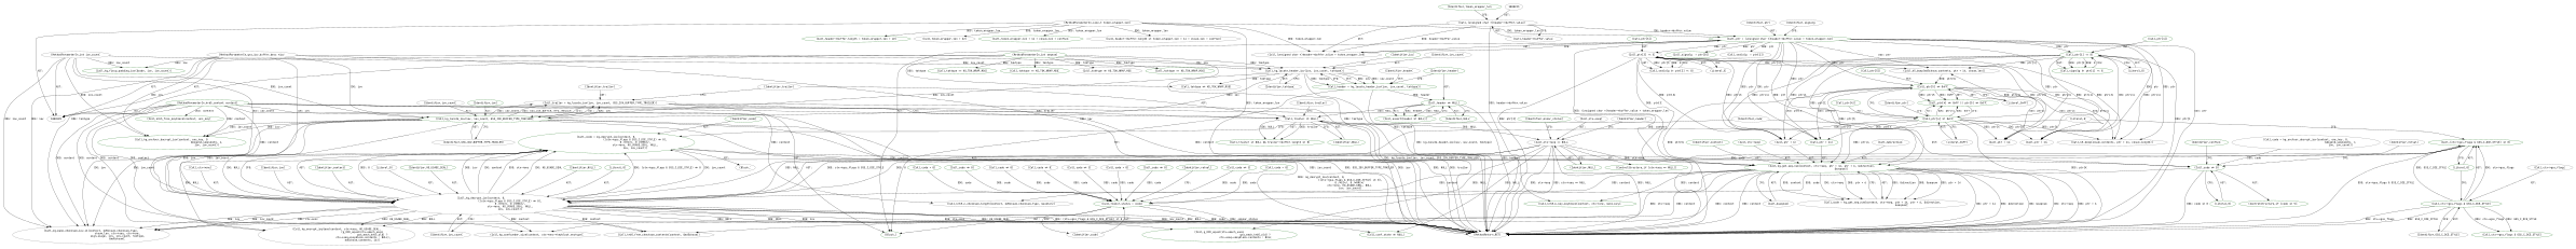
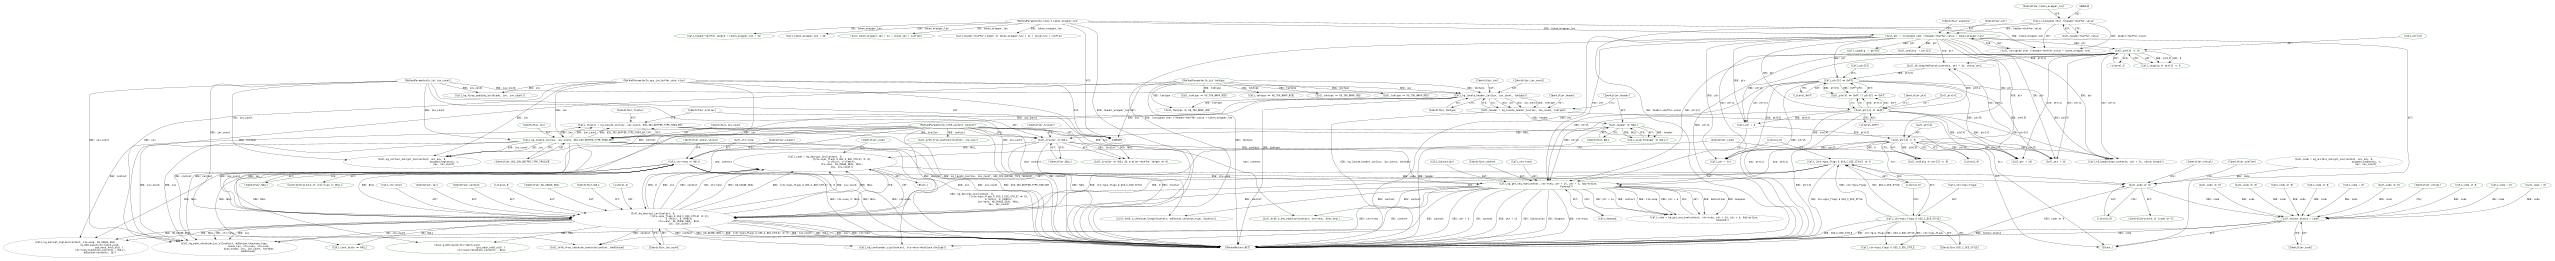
  digraph {
    fontname="JetBrains Mono"
    node [color=gray40 fontname="JetBrains Mono"]
    edge [fontname="JetBrains Mono"]
    n1 [color=darkgreen label="(Call,code = kg_decrypt_iov(context, 0,\n                                      ((ctx->gss_flags & GSS_C_DCE_STYLE) != 0),\n                                      0 /*EC*/, 0 /*RRC*/,\n                                      ctx->enc, KG_USAGE_SEAL, NULL,\n                                      iov, iov_count))"]
    n2 [label="(Call,kg_decrypt_iov(context, 0,\n                                      ((ctx->gss_flags & GSS_C_DCE_STYLE) != 0),\n                                      0 /*EC*/, 0 /*RRC*/,\n                                      ctx->enc, KG_USAGE_SEAL, NULL,\n                                      iov, iov_count))"]
    n3 [color=darkgreen label="(Call,code != 0)"]
    n4 [label="(MethodReturn,RET)"]
    n5 [label="(Block,)"]
    n6 [label="(Call,kg_confounder_size(context, ctx->enc->keyblock.enctype))"]
    n7 [label="(Call,krb5_free_checksum_contents(context, &md5cksum))"]
    n8 [label="(Call,kg_encrypt_inplace(context, ctx->seq, KG_USAGE_SEAL,\n                                  (g_OID_equal(ctx->mech_used,\n                                               gss_mech_krb5_old) ?\n                                   ctx->seq->keyblock.contents : NULL),\n                                  md5cksum.contents, 16))"]
    n9 [label="(Call,kg_make_checksum_iov_v1(context, md5cksum.checksum_type,\n                                   cksum_len, ctx->seq, ctx->enc,\n                                   sign_usage, iov, iov_count, toktype,\n                                   &md5cksum))"]
    n10 [label="(Identifier,iov_count)"]
    n11 [color=darkgreen label="(Call,conf_state != NULL)"]
    n12 [color=darkgreen label="(Call,g_OID_equal(ctx->mech_used,\n                                               gss_mech_krb5_old) ?\n                                   ctx->seq->keyblock.contents : NULL)"]
    n13 [color=darkgreen label="(Call,*minor_status = code)"]
    n14 [color=darkgreen label="(Literal,0)"]
    n15 [color=darkgreen label="(ControlStructure,if (code != 5))"]
    n16 [color=darkgreen label="(Call,kg_get_seq_num(context, ctx->seq, ptr + 14, ptr + 6, &direction,\n                          &seqnum))"]
    n17 [label="(Call,&seqnum)"]
    n18 [label="(Call,krb5_c_checksum_length(context, md5cksum.checksum_type, &sumlen))"]
    n19 [color=darkgreen label="(Call,krb5_k_key_keyblock(context, ctx->enc, &enc_key))"]
    n20 [label="(Call,code = kg_get_seq_num(context, ctx->seq, ptr + 14, ptr + 6, &direction,\n                          &seqnum))"]
    n21 [color=darkgreen label="(MethodParameterIn,krb5_context context)"]
    n22 [color=darkgreen label="(Call,kg_arcfour_docrypt_iov(context, enc_key, 0,\n                                              &bigend_seqnum[0], 4,\n                                              iov, iov_count))"]
    n23 [color=darkgreen label="(Call,krb5_free_keyblock(context, enc_key))"]
    1000109
    n25 [label="(Call,trailer != NULL)"]
    n26 [label="(Call,ctx->seq == NULL)"]
    n27 [color=darkgreen label="(Identifier,NULL)"]
    n28 [color=darkgreen label="(ControlStructure,if (ctx->seq == NULL))"]
    n29 [color=darkgreen label="(Identifier,NULL)"]
    n30 [color=darkgreen label="(Call,trailer != NULL && trailer->buffer.length != 0)"]
    n31 [label="(Call,trailer = kg_locate_iov(iov, iov_count, GSS_IOV_BUFFER_TYPE_TRAILER))"]
    n32 [color=darkgreen label="(Call,kg_locate_iov(iov, iov_count, GSS_IOV_BUFFER_TYPE_TRAILER))"]
    n33 [color=darkgreen label="(Block,)"]
    n34 [label="(Identifier,GSS_IOV_BUFFER_TYPE_TRAILER)"]
    n35 [label="(Call,kg_locate_header_iov(iov, iov_count, toktype))"]
    n36 [color=darkgreen label="(Call,header = kg_locate_header_iov(iov, iov_count, toktype))"]
    n37 [label="(Call,toktype != KG_TOK_WRAP_MSG)"]
    n38 [label="(Identifier,toktype)"]
    n39 [color=darkgreen label="(Call,header != NULL)"]
    n40 [label="(MethodParameterIn,gss_iov_buffer_desc *iov)"]
    n41 [color=darkgreen label="(Call,kg_fixup_padding_iov(&code, iov, iov_count))"]
    n42 [label="(MethodParameterIn,int iov_count)"]
-   n43 [color=darkgreen label="(MethodParameterIn,int seqnum)"]
+   n43 [color=darkgreen label="(MethodParameterIn,int toktype)"]
    n44 [color=darkgreen label="(Call,toktype == KG_TOK_WRAP_MSG)"]
    n45 [color=darkgreen label="(Call,toktype == KG_TOK_WRAP_MSG)"]
    n46 [color=darkgreen label="(Call,toktype == KG_TOK_WRAP_MSG)"]
    n47 [label="(Call,toktype != KG_TOK_WRAP_MSG)"]
    n48 [color=darkgreen label="(Identifier,NULL)"]
    n49 [color=darkgreen label="(Call,assert(header != NULL))"]
    n50 [color=darkgreen label="(Call,ptr[1] << 8)"]
    n51 [label="(Literal,8)"]
    n52 [color=darkgreen label="(Call,ptr + 14)"]
    n53 [label="(Call,k5_bcmp(cksum.contents, ptr + 14, cksum.length))"]
    n54 [label="(Call,k5_bcmp(md5cksum.contents, ptr + 14, cksum_len))"]
    n55 [color=darkgreen label="(Call,signalg |= ptr[1] << 8)"]
    n56 [label="(Call,ptr + 14)"]
    n57 [label="(Call,ptr + 14)"]
    n58 [label="(Call,ptr + 6)"]
    n59 [color=darkgreen label="(Call,ptr[5] != 0xFF)"]
    n60 [color=darkgreen label="(Call,ptr = (unsigned char *)header->buffer.value + token_wrapper_len)"]
    n61 [label="(Call,ptr[3] << 8)"]
    n62 [color=darkgreen label="(Call,ptr[4] != 0xFF)"]
    n63 [color=darkgreen label="(Call,signalg  = ptr[0])"]
    n64 [label="(Call,(unsigned char *)header->buffer.value + token_wrapper_len)"]
    n65 [label="(Call,sealalg  = ptr[2])"]
    n66 [label="(Call,sealalg |= ptr[3] << 8)"]
    n67 [label="(Literal,8)"]
    n68 [color=darkgreen label="(Call,ptr[4] != 0xFF || ptr[5] != 0xFF)"]
    n69 [label="(Literal,0xFF)"]
    n70 [label="(Literal,0xFF)"]
    n71 [label="(Call,(unsigned char *)header->buffer.value)"]
    n72 [label="(Call,header->buffer.value)"]
    n73 [label="(MethodParameterIn,size_t token_wrapper_len)"]
    n74 [color=darkgreen label="(Call,header->buffer.length < token_wrapper_len + 22)"]
    n75 [label="(Call,token_wrapper_len + 22)"]
    n76 [color=darkgreen label="(Call,token_wrapper_len + 14 + cksum_len + conflen)"]
    n77 [label="(Call,header->buffer.length != token_wrapper_len + 14 + cksum_len + conflen)"]
    n78 [color=darkgreen label="(Call,(ctx->gss_flags & GSS_C_DCE_STYLE) != 0)"]
    n79 [color=darkgreen label="(Literal,0)"]
    n80 [color=darkgreen label="(Call,ctx->gss_flags & GSS_C_DCE_STYLE)"]
    n81 [label="(Identifier,GSS_C_DCE_STYLE)"]
    n82 [color=darkgreen label="(Call,ctx->gss_flags & GSS_C_DCE_STYLE)"]
    n83 [label="(Identifier,code)"]
    n84 [label="(Call,ctx->enc)"]
    n85 [color=darkgreen label="(Identifier,header)"]
    n86 [label="(Identifier,iov)"]
    n87 [color=darkgreen label="(Identifier,context)"]
    n88 [label="(Identifier,iov_count)"]
    n89 [label="(Call,code != 0)"]
    n90 [color=darkgreen label="(Call,ptr[1])"]
    n91 [label="(Identifier,trailer)"]
    n92 [label="(Call,code = 0)"]
    n93 [color=darkgreen label="(Call,code != 0)"]
    n94 [label="(Literal,0)"]
    n95 [label="(Call,ctx->gss_flags)"]
    n96 [color=darkgreen label="(Identifier,retval)"]
    n97 [color=darkgreen label="(Identifier,iov)"]
    n98 [color=darkgreen label="(Identifier,token_wrapper_len)"]
    n99 [color=darkgreen label="(Call,code != 0)"]
    n100 [label="(Identifier,code)"]
    n101 [label="(Call,&direction)"]
    n102 [label="(Identifier,header)"]
    n103 [color=darkgreen label="(Call,ptr[4])"]
    n104 [color=darkgreen label="(Identifier,context)"]
    n105 [label="(Identifier,retval)"]
    n106 [color=darkgreen label="(Call,code = 0)"]
    n107 [color=darkgreen label="(Identifier,conflen)"]
    n108 [color=darkgreen label="(Identifier,KG_USAGE_SEAL)"]
    n109 [color=darkgreen label="(Identifier,minor_status)"]
    n110 [label="(Identifier,ptr)"]
    n111 [color=darkgreen label="(Identifier,iov)"]
    n112 [label="(Identifier,iov_count)"]
    n113 [label="(Call,code = kg_arcfour_docrypt_iov(context, enc_key, 0,\n                                              &bigend_seqnum[0], 4,\n                                              iov, iov_count))"]
    n114 [color=darkgreen label="(Call,code = 0)"]
    n115 [color=darkgreen label="(Identifier,NULL)"]
    n116 [label="(Identifier,signalg)"]
    n117 [color=darkgreen label="(Call,ctx->seq)"]
    n118 [color=darkgreen label="(Call,ptr[3])"]
    n119 [label="(Literal,0)"]
    n120 [label="(Identifier,trailer)"]
    n121 [label="(Identifier,ptr)"]
    n122 [label="(Call,ctx->seq)"]
    n123 [label="(Identifier,header)"]
    n124 [label="(Identifier,trailer)"]
    n125 [color=darkgreen label="(Call,ptr[5])"]
    n126 [label="(Call,code != 0)"]
    n127 [color=darkgreen label="(Call,code != 0)"]
    n128 [color=darkgreen label="(Literal,0)"]
    n129 [label="(Call,code != 0)"]
    n130 [color=darkgreen label="(Identifier,code)"]
    1000233
    n1 -> n2 [label="CFG: "]
    n1 -> n3 [label="DDG: code"]
    n1 -> n4 [label="DDG: kg_decrypt_iov(context, 0,\n                                      ((ctx->gss_flags & GSS_C_DCE_STYLE) != 0),\n                                      0 /*EC*/, 0 /*RRC*/,\n                                      ctx->enc, KG_USAGE_SEAL, NULL,\n                                      iov, iov_count)"]
    n1 -> n5 [label="AST: "]
    n2 -> n1 [label="AST: "]
    n2 -> n1 [label="DDG: 0"]
    n2 -> n1 [label="DDG: iov"]
    n2 -> n1 [label="DDG: context"]
    n2 -> n1 [label="DDG: ctx->enc"]
    n2 -> n1 [label="DDG: KG_USAGE_SEAL"]
    n2 -> n1 [label="DDG: (ctx->gss_flags & GSS_C_DCE_STYLE) != 0"]
    n2 -> n1 [label="DDG: iov_count"]
    n2 -> n1 [label="DDG: NULL"]
    n2 -> n4 [label="DDG: iov"]
    n2 -> n4 [label="DDG: ctx->enc"]
    n2 -> n4 [label="DDG: KG_USAGE_SEAL"]
    n2 -> n4 [label="DDG: (ctx->gss_flags & GSS_C_DCE_STYLE) != 0"]
    n2 -> n4 [label="DDG: iov_count"]
    n2 -> n4 [label="DDG: NULL"]
    n2 -> n6 [label="DDG: context"]
    n2 -> n7 [label="DDG: context"]
    n2 -> n8 [label="DDG: KG_USAGE_SEAL"]
    n2 -> n8 [label="DDG: NULL"]
    n2 -> n9 [label="DDG: ctx->enc"]
    n2 -> n9 [label="DDG: iov"]
    n2 -> n9 [label="DDG: iov_count"]
    n2 -> n10 [label="CFG: "]
    n2 -> n11 [label="DDG: NULL"]
    n2 -> n12 [label="DDG: NULL"]
    n3 -> n4 [label="DDG: code != 0"]
    n3 -> n13 [label="DDG: code"]
    n3 -> n14 [label="CFG: "]
    n3 -> n15 [label="AST: "]
    n10 -> n2 [label="AST: "]
    n13 -> n4 [label="DDG: code"]
    n13 -> n4 [label="DDG: *minor_status"]
    n13 -> n33 [label="AST: "]
    n13 -> n83 [label="CFG: "]
    n14 -> n3 [label="AST: "]
    n16 -> n2 [label="DDG: context"]
    n16 -> n4 [label="DDG: ctx->seq"]
    n16 -> n4 [label="DDG: ptr + 6"]
    n16 -> n4 [label="DDG: context"]
    n16 -> n4 [label="DDG: ptr + 14"]
    n16 -> n4 [label="DDG: &direction"]
    n16 -> n4 [label="DDG: &seqnum"]
    n16 -> n6 [label="DDG: context"]
    n16 -> n7 [label="DDG: context"]
    n16 -> n9 [label="DDG: ctx->seq"]
    n16 -> n17 [label="CFG: "]
    n16 -> n18 [label="DDG: context"]
    n16 -> n19 [label="DDG: context"]
    n16 -> n20 [label="AST: "]
    n16 -> n20 [label="DDG: &direction"]
    n16 -> n20 [label="DDG: &seqnum"]
    n16 -> n20 [label="DDG: ptr + 14"]
    n16 -> n20 [label="DDG: context"]
    n16 -> n20 [label="DDG: ctx->seq"]
    n16 -> n20 [label="DDG: ptr + 6"]
    n17 -> n16 [label="AST: "]
    n20 -> n16 [label="CFG: "]
    n21 -> n2 [label="DDG: context"]
    n21 -> n4 [label="DDG: context"]
    n21 -> n6 [label="DDG: context"]
    n21 -> n7 [label="DDG: context"]
    n21 -> n8 [label="DDG: context"]
    n21 -> n9 [label="DDG: context"]
    n21 -> n16 [label="DDG: context"]
    n21 -> n18 [label="DDG: context"]
    n21 -> n19 [label="DDG: context"]
    n21 -> n22 [label="DDG: context"]
    n21 -> n23 [label="DDG: context"]
    n21 -> 1000109 [label="AST: "]
    n21 -> n25 [label="CFG: "]
    n25 -> n4 [label="DDG: NULL"]
    n25 -> n4 [label="DDG: trailer"]
    n25 -> n26 [label="DDG: NULL"]
    n25 -> n29 [label="CFG: "]
    n25 -> n30 [label="AST: "]
    n25 -> n30 [label="DDG: trailer"]
    n25 -> n30 [label="DDG: NULL"]
    n26 -> n2 [label="DDG: NULL"]
    n26 -> n4 [label="DDG: ctx->seq"]
    n26 -> n4 [label="DDG: ctx->seq == NULL"]
    n26 -> n4 [label="DDG: NULL"]
    n26 -> n8 [label="DDG: NULL"]
    n26 -> n11 [label="DDG: NULL"]
    n26 -> n12 [label="DDG: NULL"]
    n26 -> n16 [label="DDG: ctx->seq"]
    n26 -> n27 [label="CFG: "]
    n26 -> n28 [label="AST: "]
    n27 -> n26 [label="AST: "]
    n29 -> n25 [label="AST: "]
    n31 -> n4 [label="DDG: kg_locate_iov(iov, iov_count, GSS_IOV_BUFFER_TYPE_TRAILER)"]
    n31 -> n25 [label="DDG: trailer"]
    n31 -> n32 [label="CFG: "]
    n31 -> n33 [label="AST: "]
    n32 -> n2 [label="DDG: iov"]
    n32 -> n2 [label="DDG: iov_count"]
    n32 -> n4 [label="DDG: iov_count"]
    n32 -> n4 [label="DDG: GSS_IOV_BUFFER_TYPE_TRAILER"]
    n32 -> n4 [label="DDG: iov"]
    n32 -> n9 [label="DDG: iov"]
    n32 -> n9 [label="DDG: iov_count"]
    n32 -> n22 [label="DDG: iov"]
    n32 -> n22 [label="DDG: iov_count"]
    n32 -> n31 [label="AST: "]
    n32 -> n31 [label="DDG: iov"]
    n32 -> n31 [label="DDG: iov_count"]
    n32 -> n31 [label="DDG: GSS_IOV_BUFFER_TYPE_TRAILER"]
    n32 -> n34 [label="CFG: "]
    n34 -> n32 [label="AST: "]
    n35 -> n4 [label="DDG: toktype"]
    n35 -> n32 [label="DDG: iov"]
    n35 -> n32 [label="DDG: iov_count"]
    n35 -> n36 [label="AST: "]
    n35 -> n36 [label="DDG: iov"]
    n35 -> n36 [label="DDG: iov_count"]
    n35 -> n36 [label="DDG: toktype"]
    n35 -> n37 [label="DDG: toktype"]
    n35 -> n38 [label="CFG: "]
    n36 -> n4 [label="DDG: kg_locate_header_iov(iov, iov_count, toktype)"]
    n36 -> n33 [label="AST: "]
    n36 -> n35 [label="CFG: "]
    n36 -> n39 [label="DDG: header"]
    n38 -> n35 [label="AST: "]
    n39 -> n4 [label="DDG: header"]
    n39 -> n25 [label="DDG: NULL"]
    n39 -> n48 [label="CFG: "]
    n39 -> n49 [label="AST: "]
    n39 -> n49 [label="DDG: header"]
    n39 -> n49 [label="DDG: NULL"]
    n40 -> n2 [label="DDG: iov"]
    n40 -> n4 [label="DDG: iov"]
    n40 -> n9 [label="DDG: iov"]
    n40 -> n22 [label="DDG: iov"]
    n40 -> 1000109 [label="AST: "]
    n40 -> n32 [label="DDG: iov"]
    n40 -> n35 [label="DDG: iov"]
    n40 -> n41 [label="DDG: iov"]
    n42 -> n2 [label="DDG: iov_count"]
+   n42 -> n4 [label="DDG: iov_count"]
    n42 -> n9 [label="DDG: iov_count"]
    n42 -> n22 [label="DDG: iov_count"]
    n42 -> 1000109 [label="AST: "]
    n42 -> n32 [label="DDG: iov_count"]
    n42 -> n35 [label="DDG: iov_count"]
    n42 -> n41 [label="DDG: iov_count"]
    n43 -> n4 [label="DDG: toktype"]
    n43 -> n9 [label="DDG: toktype"]
    n43 -> 1000109 [label="AST: "]
    n43 -> n35 [label="DDG: toktype"]
    n43 -> n37 [label="DDG: toktype"]
    n43 -> n44 [label="DDG: toktype"]
    n43 -> n45 [label="DDG: toktype"]
    n43 -> n46 [label="DDG: toktype"]
    n43 -> n47 [label="DDG: toktype"]
    n48 -> n39 [label="AST: "]
    n49 -> n39 [label="CFG: "]
    n50 -> n4 [label="DDG: ptr[1]"]
    n50 -> n16 [label="DDG: ptr[1]"]
    n50 -> n51 [label="CFG: "]
    n50 -> n52 [label="DDG: ptr[1]"]
    n50 -> n53 [label="DDG: ptr[1]"]
    n50 -> n54 [label="DDG: ptr[1]"]
    n50 -> n55 [label="AST: "]
    n50 -> n55 [label="DDG: ptr[1]"]
    n50 -> n55 [label="DDG: 8"]
    n50 -> n56 [label="DDG: ptr[1]"]
    n50 -> n57 [label="DDG: ptr[1]"]
    n50 -> n58 [label="DDG: ptr[1]"]
    n51 -> n50 [label="AST: "]
    n52 -> n16 [label="AST: "]
    n54 -> n59 [label="DDG: ptr[5]"]
    n55 -> n50 [label="CFG: "]
    n58 -> n16 [label="AST: "]
    n59 -> n4 [label="DDG: ptr[5]"]
    n59 -> n16 [label="DDG: ptr[5]"]
    n59 -> n52 [label="DDG: ptr[5]"]
    n59 -> n53 [label="DDG: ptr[5]"]
    n59 -> n56 [label="DDG: ptr[5]"]
    n59 -> n57 [label="DDG: ptr[5]"]
    n59 -> n58 [label="DDG: ptr[5]"]
    n59 -> n68 [label="AST: "]
    n59 -> n68 [label="DDG: ptr[5]"]
    n59 -> n68 [label="DDG: 0xFF"]
    n59 -> n70 [label="CFG: "]
    n60 -> n4 [label="DDG: (unsigned char *)header->buffer.value + token_wrapper_len"]
    n60 -> n4 [label="DDG: ptr"]
    n60 -> n16 [label="DDG: ptr"]
    n60 -> n33 [label="AST: "]
    n60 -> n50 [label="DDG: ptr"]
    n60 -> n52 [label="DDG: ptr"]
    n60 -> n53 [label="DDG: ptr"]
    n60 -> n54 [label="DDG: ptr"]
    n60 -> n56 [label="DDG: ptr"]
    n60 -> n57 [label="DDG: ptr"]
    n60 -> n58 [label="DDG: ptr"]
    n60 -> n59 [label="DDG: ptr"]
    n60 -> n61 [label="DDG: ptr"]
    n60 -> n62 [label="DDG: ptr"]
    n60 -> n63 [label="DDG: ptr"]
    n60 -> n64 [label="CFG: "]
    n60 -> n65 [label="DDG: ptr"]
    n61 -> n4 [label="DDG: ptr[3]"]
    n61 -> n16 [label="DDG: ptr[3]"]
    n61 -> n52 [label="DDG: ptr[3]"]
    n61 -> n53 [label="DDG: ptr[3]"]
    n61 -> n54 [label="DDG: ptr[3]"]
    n61 -> n56 [label="DDG: ptr[3]"]
    n61 -> n57 [label="DDG: ptr[3]"]
-   n61 -> n58 [label="DDG: ptr[3]"]
+   n58 -> n61 [label="DDG: ptr[3]"]
    n61 -> n66 [label="AST: "]
    n61 -> n66 [label="DDG: ptr[3]"]
    n61 -> n66 [label="DDG: 8"]
    n61 -> n67 [label="CFG: "]
    n62 -> n4 [label="DDG: ptr[4]"]
    n62 -> n16 [label="DDG: ptr[4]"]
    n62 -> n52 [label="DDG: ptr[4]"]
    n62 -> n53 [label="DDG: ptr[4]"]
    n62 -> n54 [label="DDG: ptr[4]"]
    n62 -> n56 [label="DDG: ptr[4]"]
    n62 -> n57 [label="DDG: ptr[4]"]
    n62 -> n58 [label="DDG: ptr[4]"]
    n62 -> n68 [label="AST: "]
    n62 -> n68 [label="DDG: ptr[4]"]
    n62 -> n68 [label="DDG: 0xFF"]
    n62 -> n69 [label="CFG: "]
    n64 -> n60 [label="AST: "]
    n66 -> n61 [label="CFG: "]
    n67 -> n61 [label="AST: "]
-   n62 -> n59 [label="CFG: "]
+   n68 -> n59 [label="CFG: "]
    n68 -> n62 [label="CFG: "]
    n69 -> n62 [label="AST: "]
    n70 -> n59 [label="AST: "]
    n71 -> n4 [label="DDG: header->buffer.value"]
    n71 -> n60 [label="DDG: header->buffer.value"]
    n71 -> n64 [label="AST: "]
    n71 -> n64 [label="DDG: header->buffer.value"]
    n71 -> n72 [label="CFG: "]
    n72 -> n71 [label="AST: "]
-   n73 -> n4 [label="DDG: token_wrapper_len"]
+   n73 -> n4 [label="DDG: header_wrapper_len"]
    n73 -> 1000109 [label="AST: "]
    n73 -> n60 [label="DDG: token_wrapper_len"]
    n73 -> n64 [label="DDG: token_wrapper_len"]
    n73 -> n74 [label="DDG: token_wrapper_len"]
    n73 -> n75 [label="DDG: token_wrapper_len"]
    n73 -> n76 [label="DDG: token_wrapper_len"]
    n73 -> n77 [label="DDG: token_wrapper_len"]
    n78 -> n2 [label="AST: "]
    n78 -> n2 [label="DDG: ctx->gss_flags & GSS_C_DCE_STYLE"]
    n78 -> n2 [label="DDG: 0"]
    n78 -> n4 [label="DDG: ctx->gss_flags & GSS_C_DCE_STYLE"]
    n78 -> n79 [label="CFG: "]
    n79 -> n78 [label="AST: "]
    n79 -> n80 [label="CFG: "]
    n80 -> n4 [label="DDG: GSS_C_DCE_STYLE"]
    n80 -> n4 [label="DDG: ctx->gss_flags"]
    n80 -> n78 [label="AST: "]
    n80 -> n78 [label="DDG: ctx->gss_flags"]
    n80 -> n78 [label="DDG: GSS_C_DCE_STYLE"]
    n80 -> n81 [label="CFG: "]
    n80 -> n82 [label="DDG: ctx->gss_flags"]
    n80 -> n82 [label="DDG: GSS_C_DCE_STYLE"]
    n81 -> n80 [label="AST: "]
    n83 -> n13 [label="AST: "]
    n84 -> n2 [label="AST: "]
    n85 -> n36 [label="CFG: "]
    n85 -> n39 [label="AST: "]
    n86 -> n2 [label="AST: "]
    n87 -> n2 [label="AST: "]
    n88 -> n32 [label="AST: "]
    n89 -> n13 [label="DDG: code"]
    n90 -> n50 [label="AST: "]
    n91 -> n25 [label="AST: "]
    n91 -> n31 [label="CFG: "]
    n92 -> n13 [label="DDG: code"]
    n93 -> n13 [label="DDG: code"]
    n94 -> n2 [label="AST: "]
    n95 -> n80 [label="AST: "]
    n96 -> n13 [label="CFG: "]
    n97 -> n35 [label="AST: "]
    n98 -> n71 [label="CFG: "]
    n99 -> n13 [label="DDG: code"]
    n100 -> n1 [label="CFG: "]
    n100 -> n3 [label="AST: "]
    n101 -> n16 [label="AST: "]
    n102 -> n26 [label="CFG: "]
    n103 -> n62 [label="AST: "]
    n104 -> n16 [label="AST: "]
    n105 -> n3 [label="CFG: "]
    n106 -> n13 [label="DDG: code"]
    n107 -> n3 [label="CFG: "]
    n108 -> n2 [label="AST: "]
    n109 -> n26 [label="CFG: "]
    n110 -> n60 [label="AST: "]
    n111 -> n32 [label="AST: "]
    n112 -> n35 [label="AST: "]
    n113 -> n3 [label="DDG: code"]
    n114 -> n13 [label="DDG: code"]
    n115 -> n2 [label="AST: "]
    n116 -> n60 [label="CFG: "]
    n117 -> n16 [label="AST: "]
    n118 -> n61 [label="AST: "]
    n119 -> n2 [label="AST: "]
    n119 -> n78 [label="CFG: "]
    n120 -> n25 [label="CFG: "]
    n121 -> n62 [label="CFG: "]
    n122 -> n26 [label="AST: "]
    n123 -> n36 [label="AST: "]
    n124 -> n31 [label="AST: "]
    n125 -> n59 [label="AST: "]
    n126 -> n13 [label="DDG: code"]
    n127 -> n13 [label="DDG: code"]
    n128 -> n2 [label="AST: "]
    n129 -> n13 [label="DDG: code"]
    n130 -> n1 [label="AST: "]
    1000233 -> n71 [label="AST: "]
  }
